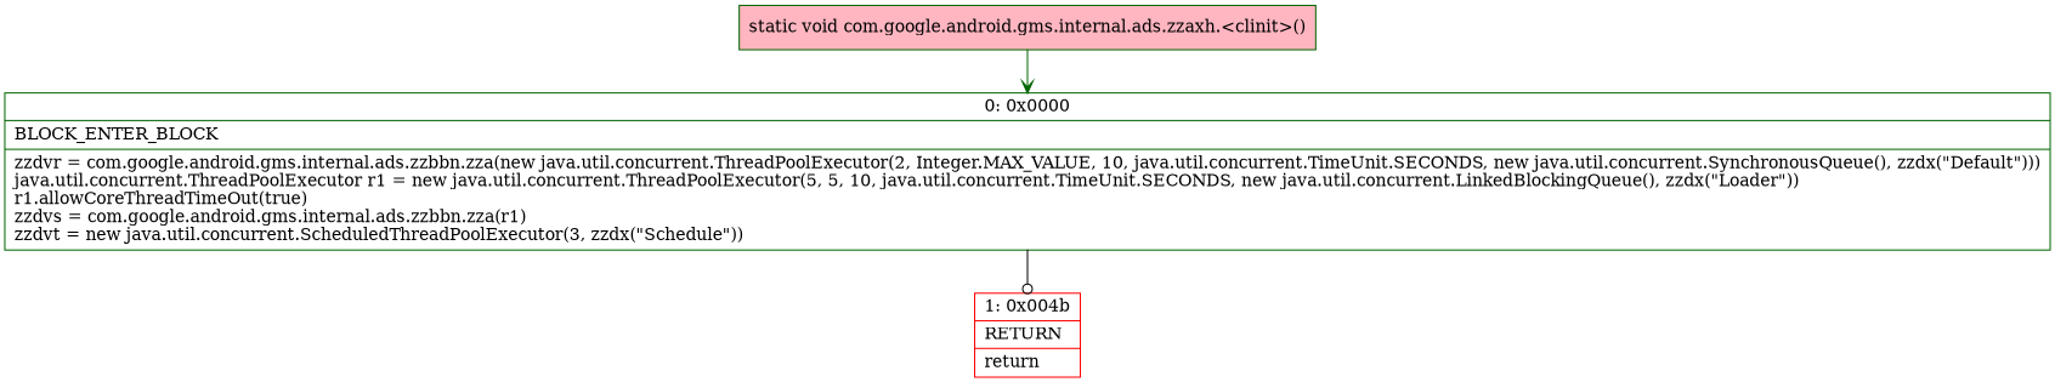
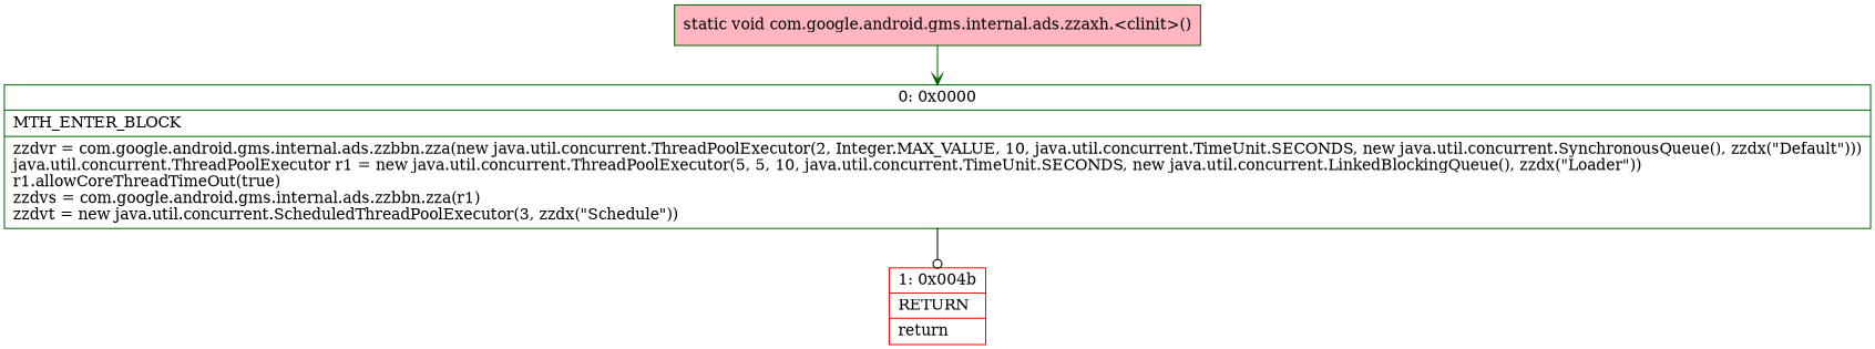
  digraph {
    node [shape=record style=filled fillcolor=white color=darkgreen]
-   n1 [label="{0\:\ 0x0000|BLOCK_ENTER_BLOCK\l|zzdvr = com.google.android.gms.internal.ads.zzbbn.zza(new java.util.concurrent.ThreadPoolExecutor(2, Integer.MAX_VALUE, 10, java.util.concurrent.TimeUnit.SECONDS, new java.util.concurrent.SynchronousQueue(), zzdx(\"Default\")))\ljava.util.concurrent.ThreadPoolExecutor r1 = new java.util.concurrent.ThreadPoolExecutor(5, 5, 10, java.util.concurrent.TimeUnit.SECONDS, new java.util.concurrent.LinkedBlockingQueue(), zzdx(\"Loader\"))\lr1.allowCoreThreadTimeOut(true)\lzzdvs = com.google.android.gms.internal.ads.zzbbn.zza(r1)\lzzdvt = new java.util.concurrent.ScheduledThreadPoolExecutor(3, zzdx(\"Schedule\"))\l}"]
+   n1 [label="{0\:\ 0x0000|MTH_ENTER_BLOCK\l|zzdvr = com.google.android.gms.internal.ads.zzbbn.zza(new java.util.concurrent.ThreadPoolExecutor(2, Integer.MAX_VALUE, 10, java.util.concurrent.TimeUnit.SECONDS, new java.util.concurrent.SynchronousQueue(), zzdx(\"Default\")))\ljava.util.concurrent.ThreadPoolExecutor r1 = new java.util.concurrent.ThreadPoolExecutor(5, 5, 10, java.util.concurrent.TimeUnit.SECONDS, new java.util.concurrent.LinkedBlockingQueue(), zzdx(\"Loader\"))\lr1.allowCoreThreadTimeOut(true)\lzzdvs = com.google.android.gms.internal.ads.zzbbn.zza(r1)\lzzdvt = new java.util.concurrent.ScheduledThreadPoolExecutor(3, zzdx(\"Schedule\"))\l}"]
    n2 [label="{1\:\ 0x004b|RETURN\l|return\l}" color=red]
    n3 [label="{static void com.google.android.gms.internal.ads.zzaxh.\<clinit\>() }" fillcolor=lightpink]
    n1 -> n2 [color=black arrowhead=odot]
    n3 -> n1 [color=darkgreen arrowhead=vee]
  }
